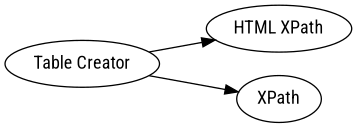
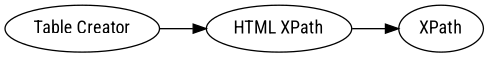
  digraph {
    fontname="Roboto Condensed"
    rankdir=LR
    node [fontname="Roboto Condensed"]
    edge [fontname="Roboto Condensed"]
    n1 [label="Table Creator"]
    n2 [label="HTML XPath"]
    n3 [label=XPath]
    n1 -> n2
-   n1 -> n3
+   n2 -> n3
  }
